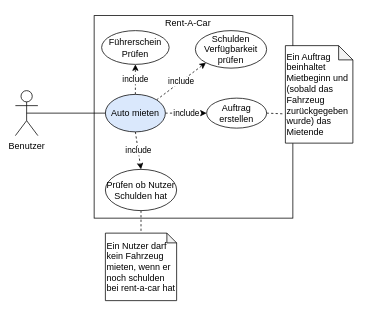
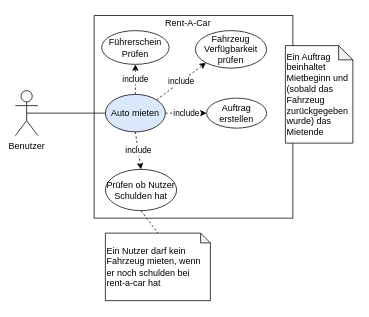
  <mxCell id="0" />
  <mxCell id="1" parent="0" />
  <mxCell id="2" value="Benutzer&lt;br&gt;" style="shape=umlActor;verticalLabelPosition=bottom;labelBackgroundColor=#ffffff;verticalAlign=top;html=1;outlineConnect=0;" vertex="1" parent="1"><mxGeometry x="20" y="120" width="30" height="60" as="geometry" /></mxCell>
  <mxCell id="3" value="" style="rounded=0;whiteSpace=wrap;html=1;" vertex="1" parent="1"><mxGeometry x="125" y="20" width="265" height="270" as="geometry" /></mxCell>
  <mxCell id="4" value="Rent-A-Car" style="text;html=1;align=center;verticalAlign=middle;resizable=0;points=[];autosize=1;" vertex="1" parent="1"><mxGeometry x="210" y="20" width="80" height="20" as="geometry" /></mxCell>
  <mxCell id="5" value="include" style="edgeStyle=none;rounded=0;orthogonalLoop=1;jettySize=auto;html=1;exitX=1;exitY=0.5;exitDx=0;exitDy=0;entryX=0;entryY=0.5;entryDx=0;entryDy=0;dashed=1;endArrow=classic;endFill=1;" edge="1" parent="1" source="9" target="16"><mxGeometry relative="1" as="geometry" /></mxCell>
  <mxCell id="6" value="include" style="edgeStyle=none;rounded=0;orthogonalLoop=1;jettySize=auto;html=1;exitX=0.5;exitY=0;exitDx=0;exitDy=0;entryX=0.5;entryY=1;entryDx=0;entryDy=0;endArrow=classic;endFill=1;dashed=1;" edge="1" parent="1" source="9" target="18"><mxGeometry relative="1" as="geometry" /></mxCell>
  <mxCell id="7" value="include" style="edgeStyle=none;rounded=0;orthogonalLoop=1;jettySize=auto;html=1;exitX=0.5;exitY=1;exitDx=0;exitDy=0;entryX=0.5;entryY=0;entryDx=0;entryDy=0;dashed=1;endArrow=classic;endFill=1;" edge="1" parent="1" source="9" target="13"><mxGeometry relative="1" as="geometry" /></mxCell>
  <mxCell id="8" value="include" style="edgeStyle=none;rounded=0;orthogonalLoop=1;jettySize=auto;html=1;exitX=1;exitY=0;exitDx=0;exitDy=0;entryX=0;entryY=1;entryDx=0;entryDy=0;dashed=1;endArrow=classic;endFill=1;" edge="1" parent="1" source="9" target="11"><mxGeometry relative="1" as="geometry" /></mxCell>
  <mxCell id="9" value="Auto mieten" style="ellipse;whiteSpace=wrap;html=1;fillColor=#dae8fc;" vertex="1" parent="1"><mxGeometry x="140" y="125" width="80" height="50" as="geometry" /></mxCell>
  <mxCell id="10" style="edgeStyle=orthogonalEdgeStyle;rounded=0;orthogonalLoop=1;jettySize=auto;html=1;exitX=0.5;exitY=0.5;exitDx=0;exitDy=0;exitPerimeter=0;endArrow=none;endFill=0;" edge="1" parent="1" source="2" target="9"><mxGeometry relative="1" as="geometry" /></mxCell>
- <mxCell id="11" value="Schulden Verfügbarkeit prüfen" style="ellipse;whiteSpace=wrap;html=1;" vertex="1" parent="1"><mxGeometry x="260" y="40" width="95" height="50" as="geometry" /></mxCell>
+ <mxCell id="11" value="Fahrzeug Verfügbarkeit prüfen" style="ellipse;whiteSpace=wrap;html=1;" vertex="1" parent="1"><mxGeometry x="260" y="40" width="95" height="50" as="geometry" /></mxCell>
  <mxCell id="12" style="edgeStyle=none;rounded=0;orthogonalLoop=1;jettySize=auto;html=1;exitX=0.5;exitY=1;exitDx=0;exitDy=0;entryX=0.5;entryY=0;entryDx=0;entryDy=0;entryPerimeter=0;dashed=1;endArrow=none;endFill=0;" edge="1" parent="1" source="13" target="14"><mxGeometry relative="1" as="geometry" /></mxCell>
  <mxCell id="13" value="Prüfen ob Nutzer Schulden hat" style="ellipse;whiteSpace=wrap;html=1;" vertex="1" parent="1"><mxGeometry x="140" y="225" width="95" height="55" as="geometry" /></mxCell>
- <mxCell id="14" value="Ein Nutzer darf kein Fahrzeug mieten, wenn er noch schulden bei rent-a-car hat" style="shape=note;whiteSpace=wrap;html=1;backgroundOutline=1;darkOpacity=0.05;size=13;align=left;" vertex="1" parent="1"><mxGeometry x="140" y="310" width="95" height="90" as="geometry" /></mxCell>
- <mxCell id="15" style="edgeStyle=none;rounded=0;orthogonalLoop=1;jettySize=auto;html=1;exitX=1;exitY=0.5;exitDx=0;exitDy=0;entryX=-0.013;entryY=0.7;entryDx=0;entryDy=0;entryPerimeter=0;dashed=1;endArrow=none;endFill=0;" edge="1" parent="1" source="16" target="17"><mxGeometry relative="1" as="geometry" /></mxCell>
+ <mxCell id="14" value="Ein Nutzer darf kein Fahrzeug mieten, wenn er noch schulden bei rent-a-car hat" style="shape=note;whiteSpace=wrap;html=1;backgroundOutline=1;darkOpacity=0.05;size=13;align=left;" vertex="1" parent="1"><mxGeometry x="140" y="310" width="140" height="90" as="geometry" /></mxCell>
  <mxCell id="16" value="Auftrag erstellen" style="ellipse;whiteSpace=wrap;html=1;" vertex="1" parent="1"><mxGeometry x="275" y="130" width="80" height="40" as="geometry" /></mxCell>
  <mxCell id="17" value="Ein Auftrag beinhaltet Mietbeginn und (sobald das Fahrzeug zurückgegeben wurde) das Mietende" style="shape=note;whiteSpace=wrap;html=1;backgroundOutline=1;darkOpacity=0.05;size=19;align=left;" vertex="1" parent="1"><mxGeometry x="380" y="60" width="90" height="130" as="geometry" /></mxCell>
  <mxCell id="18" value="Führerschein Prüfen" style="ellipse;whiteSpace=wrap;html=1;" vertex="1" parent="1"><mxGeometry x="135" y="40" width="90" height="45" as="geometry" /></mxCell>
